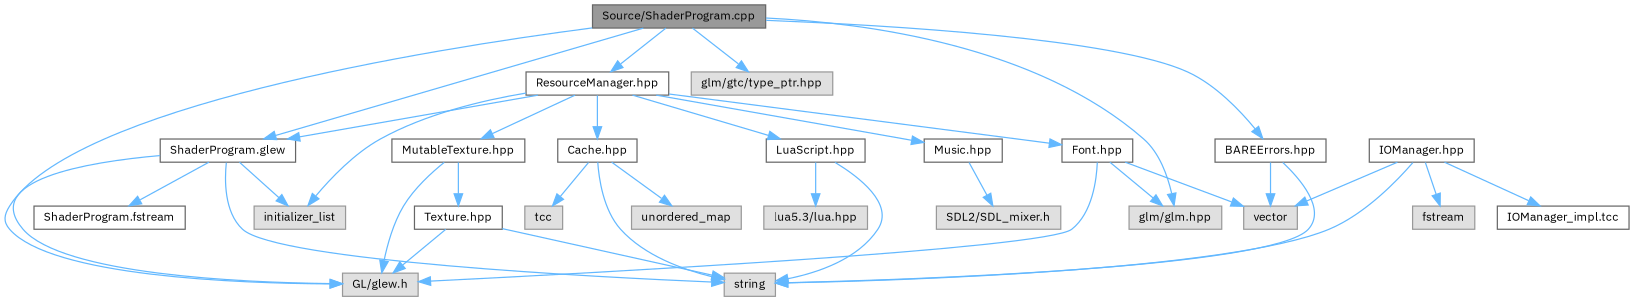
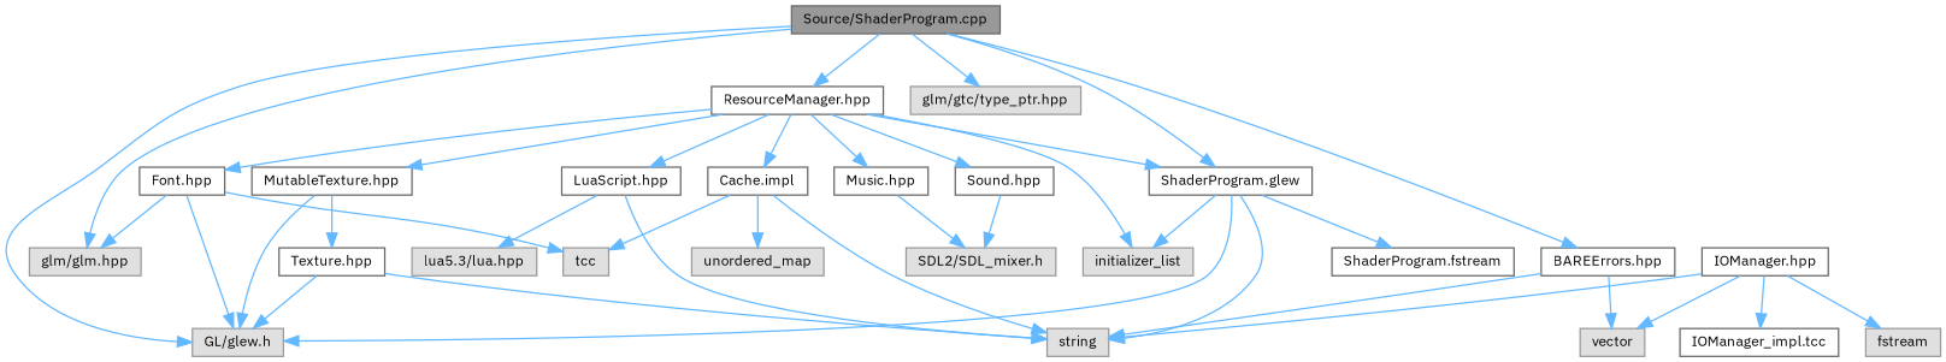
  digraph {
    fontname="IBM Plex Sans"
    node [color=grey40 fillcolor=white fontname="IBM Plex Sans" fontsize=10 shape=box style=filled]
    edge [color=steelblue1 fontname="IBM Plex Sans" fontsize=10 labelfontname=Helvetica labelfontsize=10 style=solid]
    n1 [color=gray40 fillcolor=grey60 fontcolor=black height=0.2 label="Source/ShaderProgram.cpp" width=0.4]
    n2 [height=0.2 label="ShaderProgram.glew" width=0.4]
    n3 [color=grey60 fillcolor="#E0E0E0" height=0.2 label="GL/glew.h" width=0.4]
    n4 [color=grey60 fillcolor="#E0E0E0" height=0.2 label="glm/glm.hpp" width=0.4]
    n5 [color=grey60 fillcolor="#E0E0E0" height=0.2 label="glm/gtc/type_ptr.hpp" width=0.4]
    n6 [height=0.2 label="ResourceManager.hpp" width=0.4]
    n7 [height=0.2 label="BAREErrors.hpp" width=0.4]
    n8 [color=grey60 fillcolor="#E0E0E0" height=0.2 label=string width=0.4]
    n9 [color=grey60 fillcolor="#E0E0E0" height=0.2 label=initializer_list width=0.4]
    n10 [height=0.2 label="ShaderProgram.fstream" width=0.4]
-   n11 [height=0.2 label="Cache.hpp" width=0.4]
+   n11 [height=0.2 label="Cache.impl" width=0.4]
    n12 [height=0.2 label="Font.hpp" width=0.4]
    n13 [height=0.2 label="LuaScript.hpp" width=0.4]
    n14 [height=0.2 label="Music.hpp" width=0.4]
    n15 [height=0.2 label="MutableTexture.hpp" width=0.4]
+   n16 [height=0.2 label="Sound.hpp" width=0.4]
    n17 [height=0.2 label="IOManager.hpp" width=0.4]
    n18 [color=grey60 fillcolor="#E0E0E0" height=0.2 label=vector width=0.4]
    n19 [color=grey60 fillcolor="#E0E0E0" height=0.2 label=fstream width=0.4]
    n20 [height=0.2 label="IOManager_impl.tcc" width=0.4]
    n21 [color=grey60 fillcolor="#E0E0E0" height=0.2 label=unordered_map width=0.4]
    n22 [color=grey60 fillcolor="#E0E0E0" height=0.2 label=tcc width=0.4]
    n23 [color=grey60 fillcolor="#E0E0E0" height=0.2 label="lua5.3/lua.hpp" width=0.4]
    n24 [color=grey60 fillcolor="#E0E0E0" height=0.2 label="SDL2/SDL_mixer.h" width=0.4]
    n25 [height=0.2 label="Texture.hpp" width=0.4]
    n1 -> n2
    n1 -> n3
    n1 -> n4
    n1 -> n5
    n1 -> n6
    n1 -> n7
    n2 -> n3
    n2 -> n8
    n2 -> n9
    n2 -> n10
    n6 -> n2
    n6 -> n9
    n6 -> n11
    n6 -> n12
    n6 -> n13
    n6 -> n14
    n6 -> n15
+   n6 -> n16
    n7 -> n8
    n7 -> n18
    n11 -> n8
    n11 -> n21
    n11 -> n22
    n12 -> n3
    n12 -> n4
-   n12 -> n18
+   n12 -> n22
    n13 -> n8
    n13 -> n23
    n14 -> n24
    n15 -> n3
    n15 -> n25
+   n16 -> n24
    n17 -> n8
    n17 -> n18
    n17 -> n19
    n17 -> n20
    n25 -> n3
    n25 -> n8
  }
